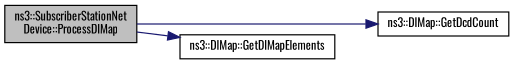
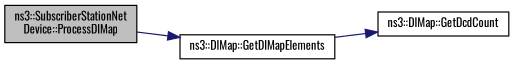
  digraph {
    fontname=Oswald
    rankdir=LR
    node [color=black fillcolor=white fontname=Oswald fontsize=10 shape=record style=filled]
    edge [color=midnightblue fontname=Oswald fontsize=10 labelfontname=Helvetica labelfontsize=10 style=solid]
    n1 [fillcolor=grey75 fontcolor=black height=0.2 label="ns3::SubscriberStationNet\lDevice::ProcessDlMap" width=0.4]
    n2 [height=0.2 label="ns3::DlMap::GetDcdCount" width=0.4]
    n3 [height=0.2 label="ns3::DlMap::GetDlMapElements" width=0.4]
-   n1 -> n2
+   n3 -> n2
    n1 -> n3
  }
